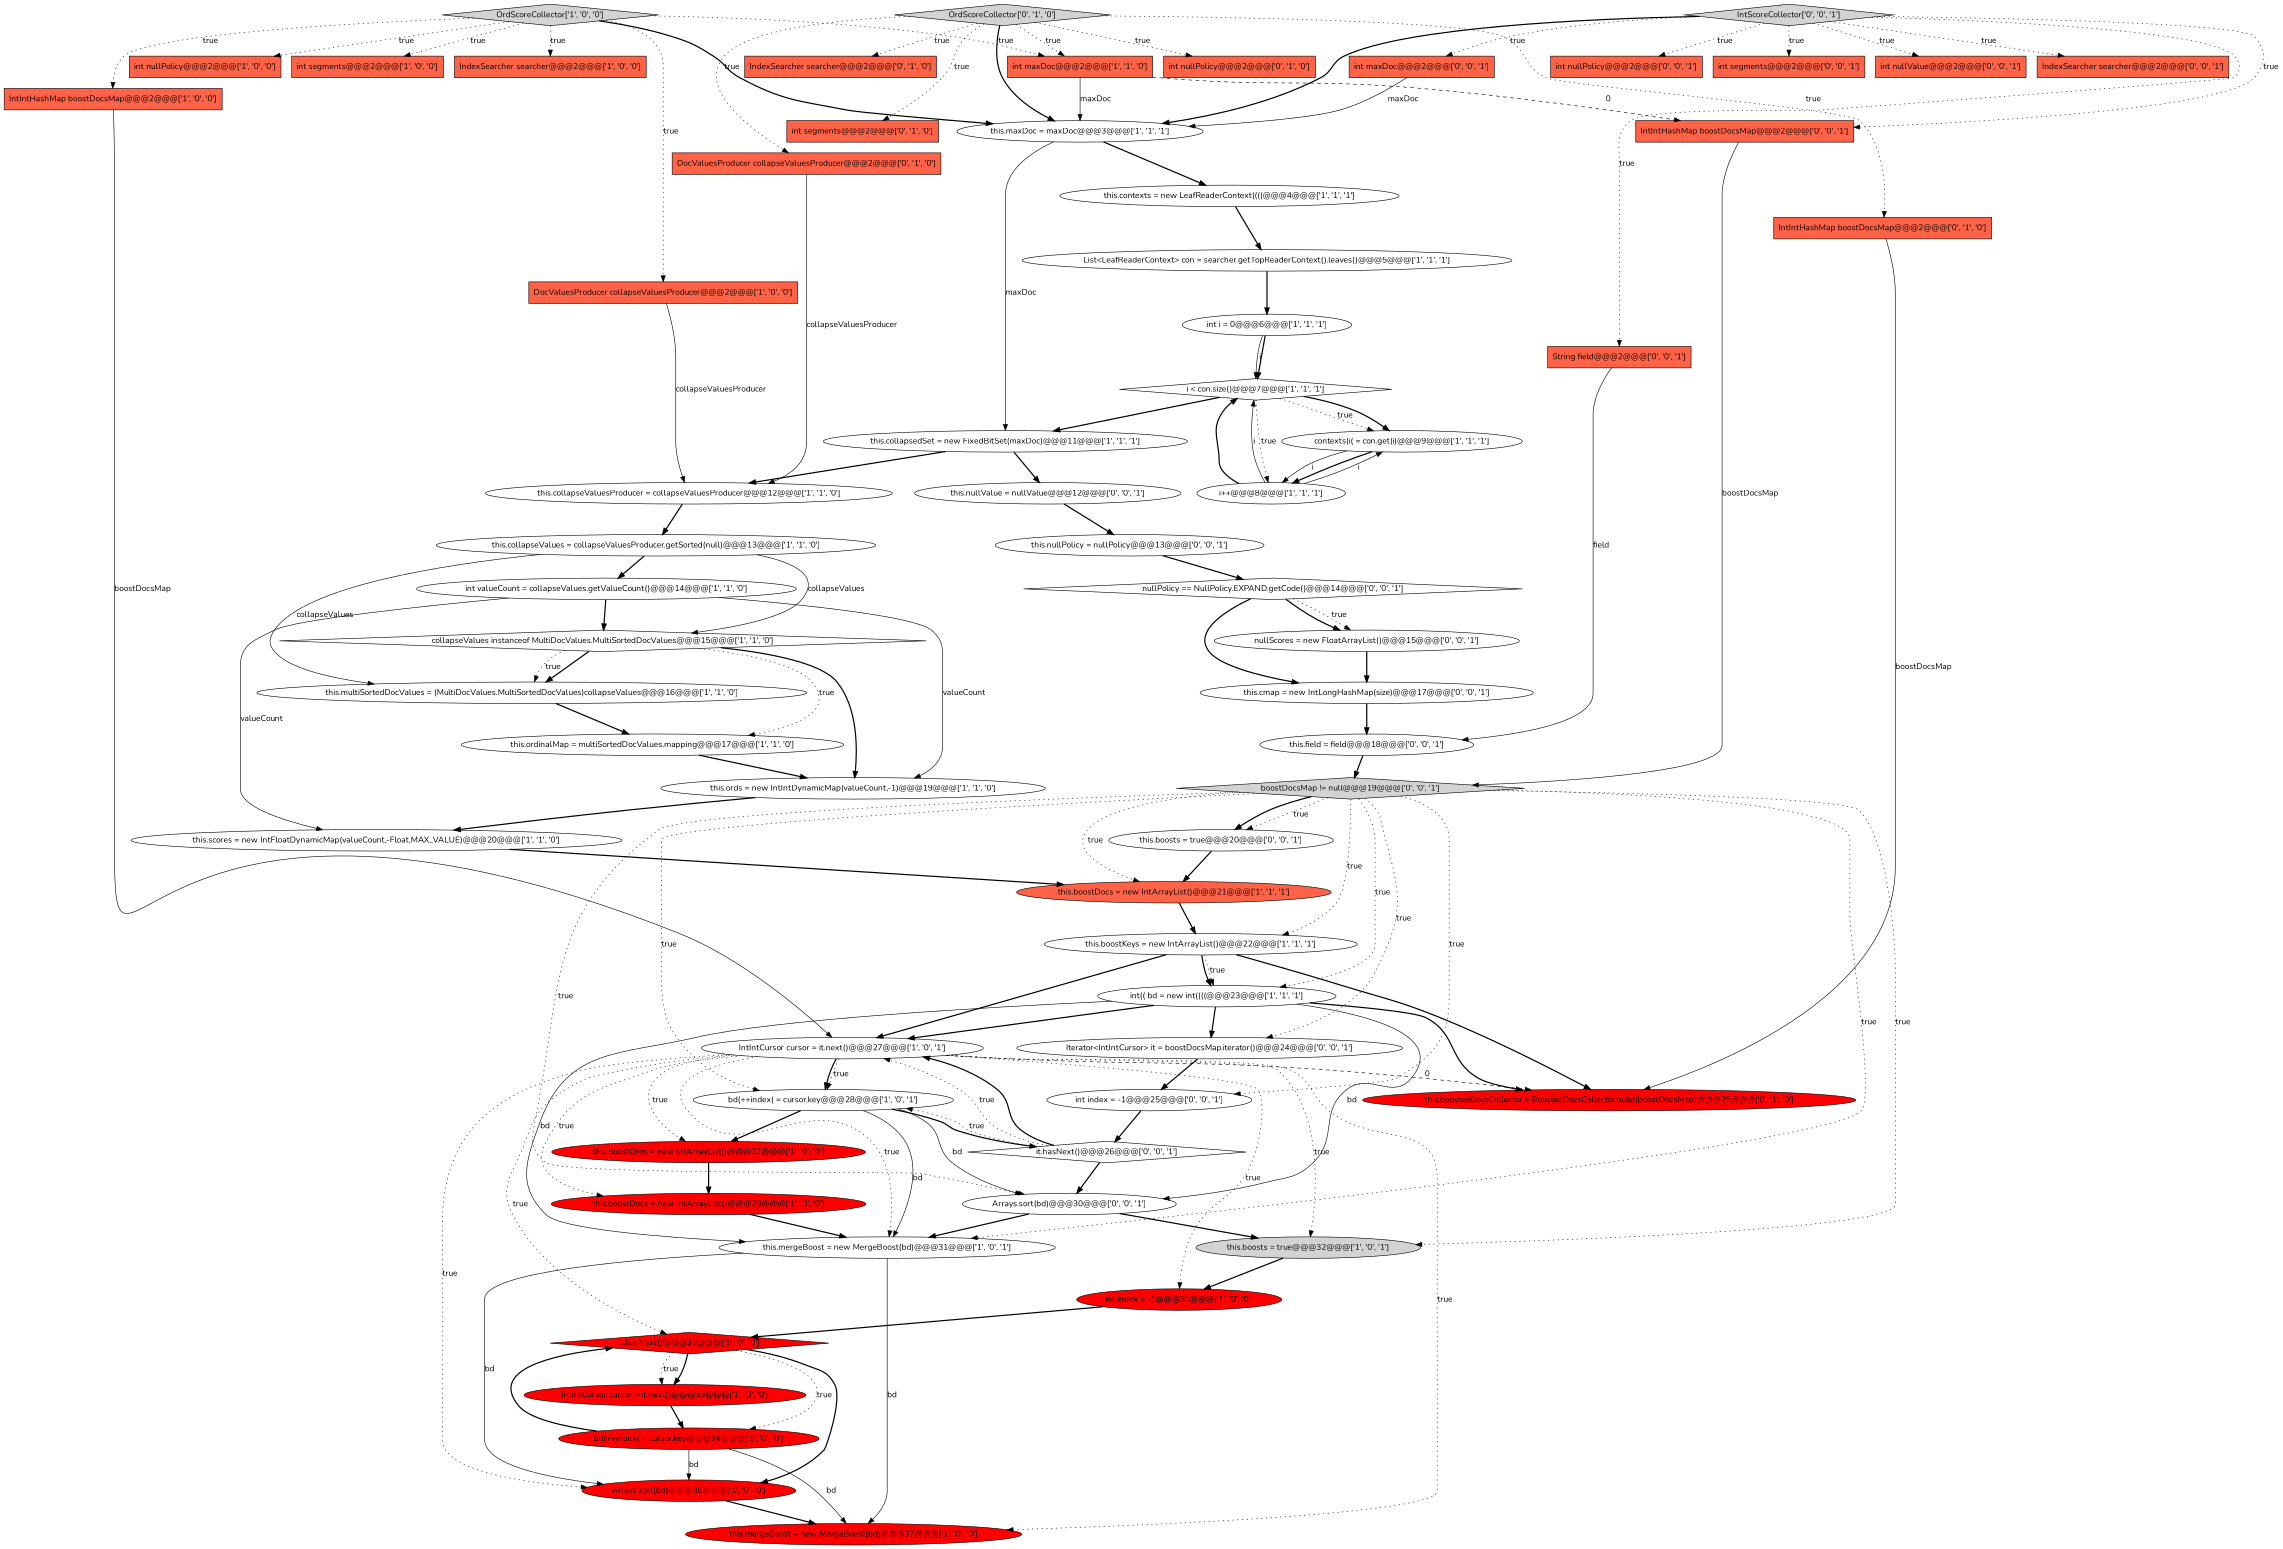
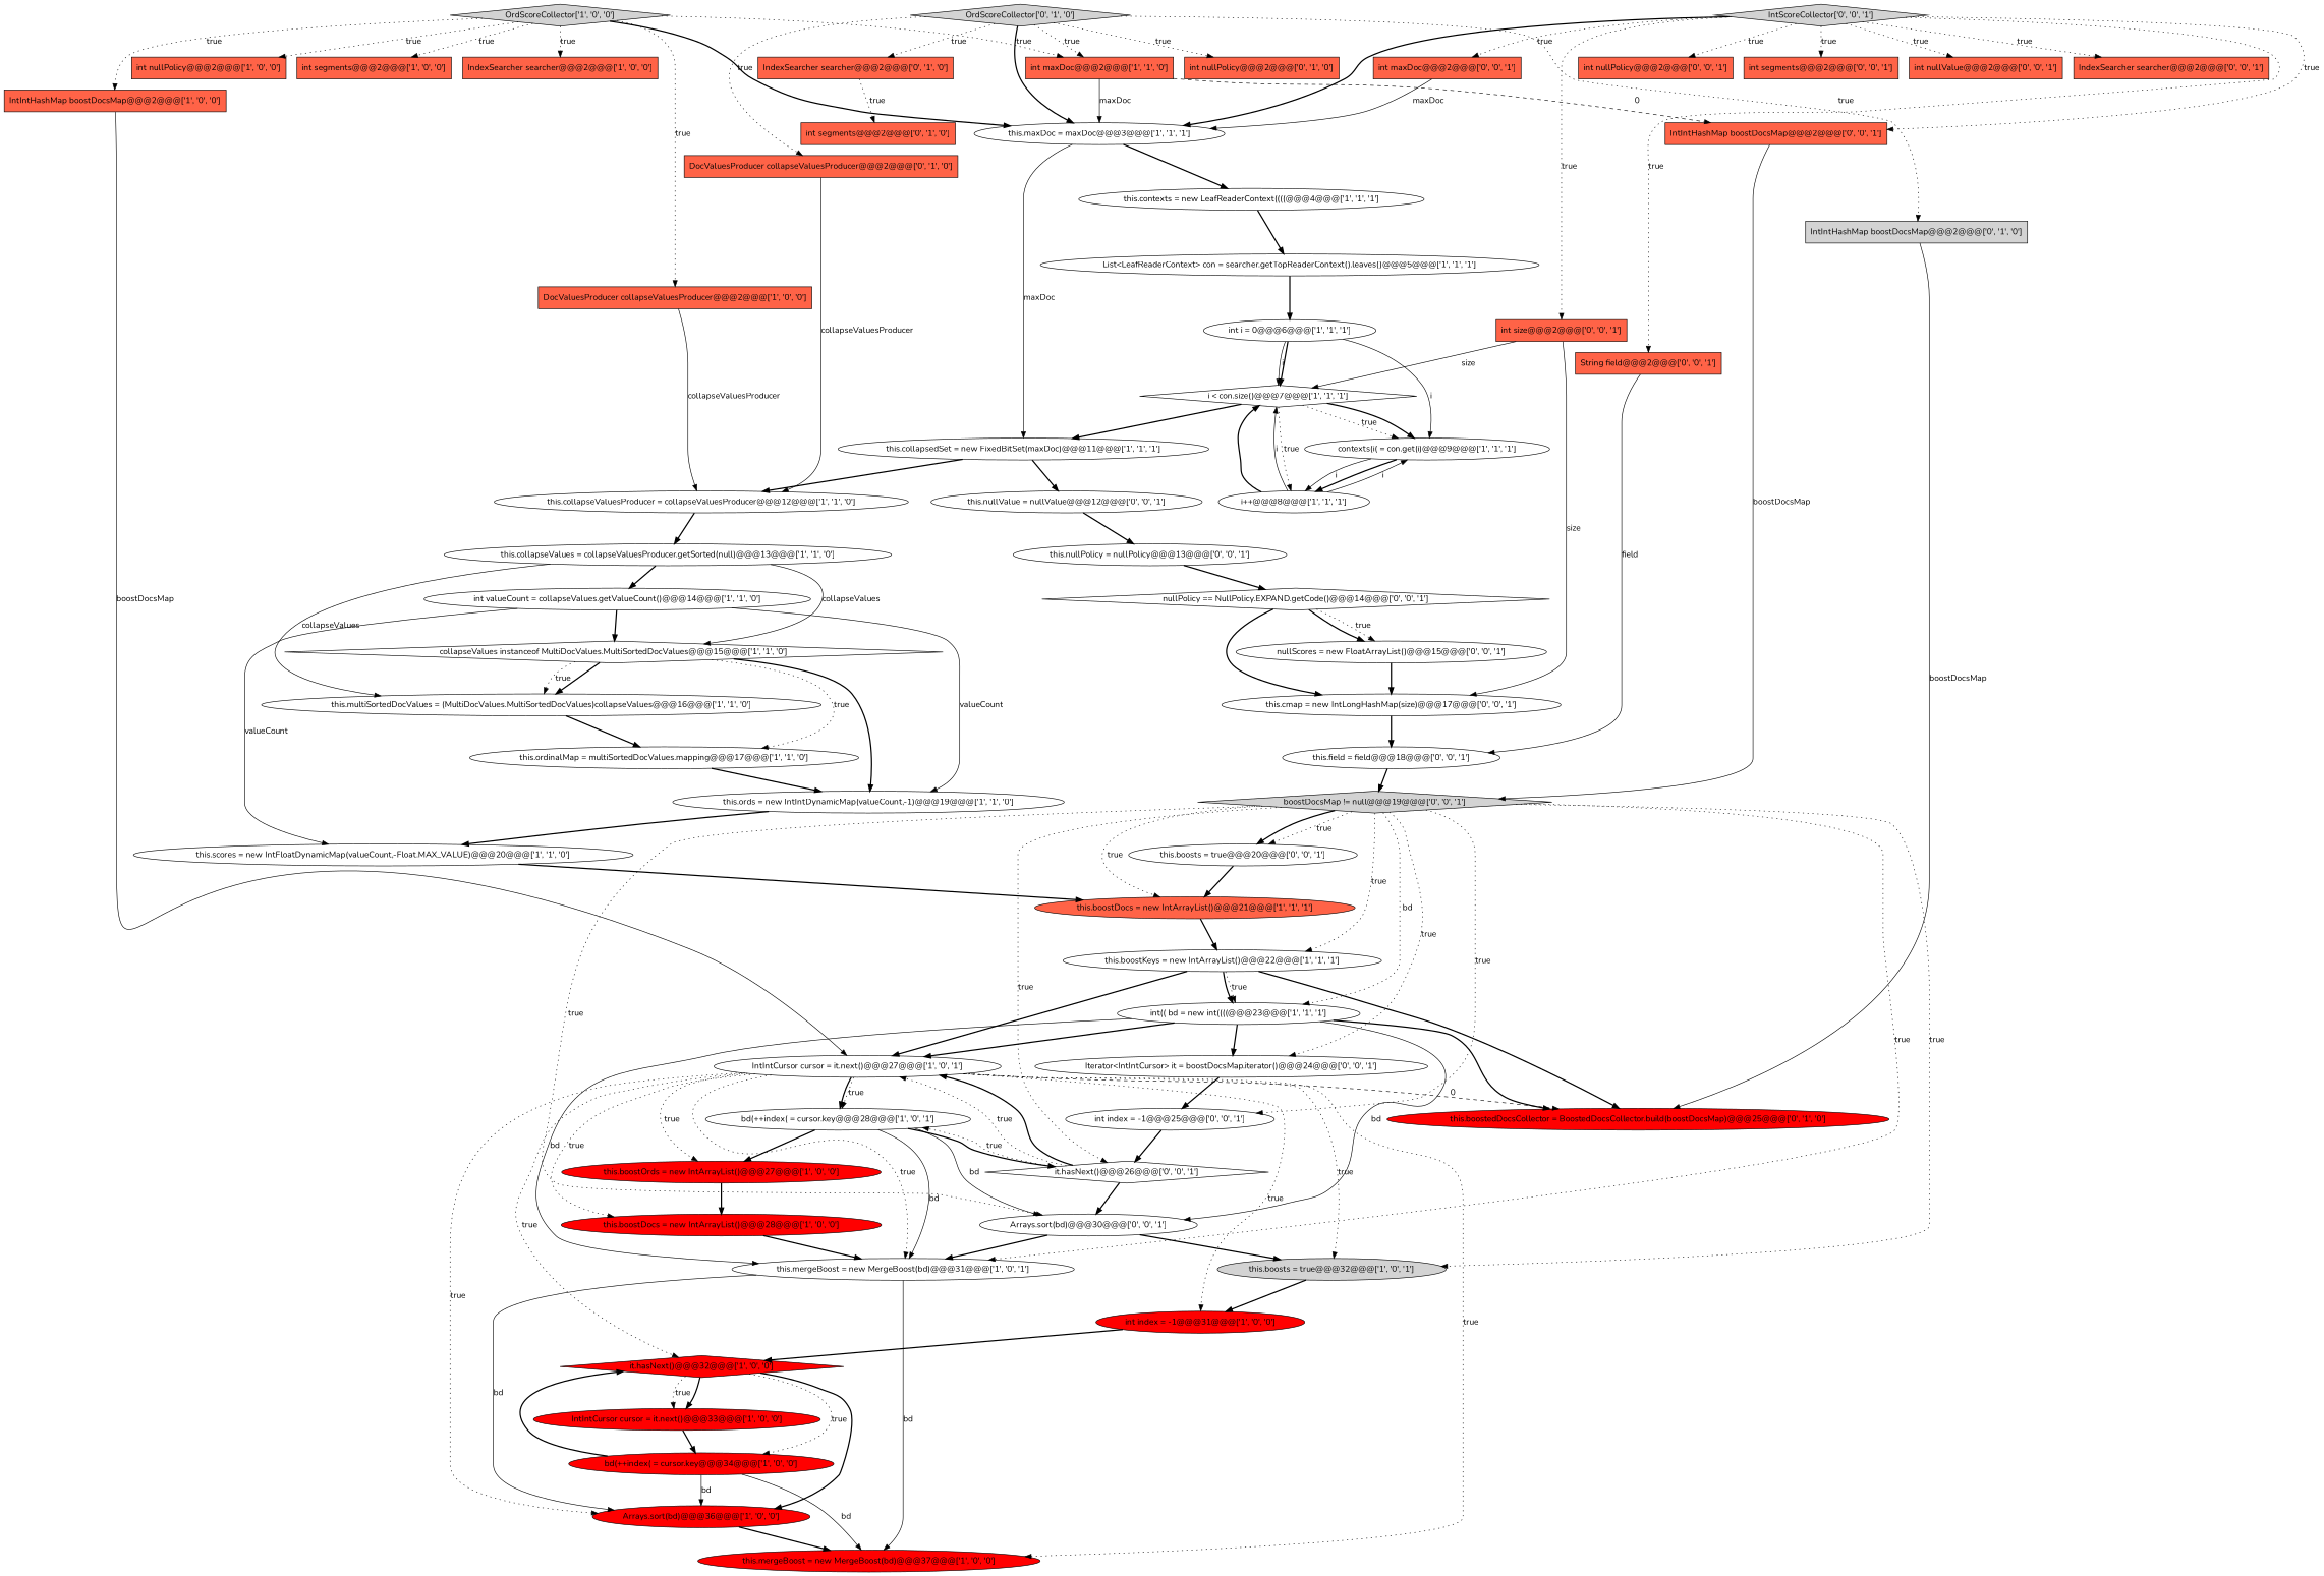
  digraph {
    fontname=Nunito
    node [fillcolor=white fontname=Nunito shape=ellipse style=filled]
    edge [fontname=Nunito style=bold]
    n1 [fillcolor=red label="it.hasNext()@@@32@@@['1', '0', '0']" shape=diamond]
    n2 [fillcolor=red label="bd(++index( = cursor.key@@@34@@@['1', '0', '0']"]
    n3 [fillcolor=red label="Arrays.sort(bd)@@@36@@@['1', '0', '0']"]
    n4 [fillcolor=red label="IntIntCursor cursor = it.next()@@@33@@@['1', '0', '0']"]
    n5 [fillcolor=red label="this.mergeBoost = new MergeBoost(bd)@@@37@@@['1', '0', '0']"]
    n6 [fillcolor=tomato label="int nullPolicy@@@2@@@['0', '1', '0']" shape=box]
    n7 [fillcolor=tomato label="DocValuesProducer collapseValuesProducer@@@2@@@['0', '1', '0']" shape=box]
    n8 [label="this.collapseValuesProducer = collapseValuesProducer@@@12@@@['1', '1', '0']"]
    n9 [label="this.collapseValues = collapseValuesProducer.getSorted(null)@@@13@@@['1', '1', '0']"]
    n10 [fillcolor=tomato label="int segments@@@2@@@['0', '1', '0']" shape=box]
    n11 [label="this.cmap = new IntLongHashMap(size)@@@17@@@['0', '0', '1']"]
    n12 [label="this.field = field@@@18@@@['0', '0', '1']"]
    n13 [fillcolor=lightgray label="boostDocsMap != null@@@19@@@['0', '0', '1']" shape=diamond]
    n14 [fillcolor=red label="this.boostOrds = new IntArrayList()@@@27@@@['1', '0', '0']"]
    n15 [fillcolor=red label="this.boostDocs = new IntArrayList()@@@28@@@['1', '0', '0']"]
    n16 [label="this.mergeBoost = new MergeBoost(bd)@@@31@@@['1', '0', '1']"]
    n17 [fillcolor=tomato label="this.boostDocs = new IntArrayList()@@@21@@@['1', '1', '1']"]
    n18 [label="this.boostKeys = new IntArrayList()@@@22@@@['1', '1', '1']"]
    n19 [fillcolor=red label="this.boostedDocsCollector = BoostedDocsCollector.build(boostDocsMap)@@@25@@@['0', '1', '0']"]
    n20 [label="IntIntCursor cursor = it.next()@@@27@@@['1', '0', '1']"]
    n21 [label="int(( bd = new int((((@@@23@@@['1', '1', '1']"]
+   n22 [fillcolor=tomato label="int size@@@2@@@['0', '0', '1']" shape=box]
    n23 [label="i < con.size()@@@7@@@['1', '1', '1']" shape=diamond]
    n24 [label="contexts(i( = con.get(i)@@@9@@@['1', '1', '1']"]
    n25 [label="i++@@@8@@@['1', '1', '1']"]
    n26 [label="this.collapsedSet = new FixedBitSet(maxDoc)@@@11@@@['1', '1', '1']"]
    n27 [fillcolor=lightgray label="OrdScoreCollector['1', '0', '0']" shape=diamond]
    n28 [fillcolor=tomato label="int nullPolicy@@@2@@@['1', '0', '0']" shape=box]
    n29 [fillcolor=tomato label="int segments@@@2@@@['1', '0', '0']" shape=box]
    n30 [fillcolor=tomato label="IntIntHashMap boostDocsMap@@@2@@@['1', '0', '0']" shape=box]
    n31 [fillcolor=tomato label="int maxDoc@@@2@@@['1', '1', '0']" shape=box]
    n32 [fillcolor=tomato label="DocValuesProducer collapseValuesProducer@@@2@@@['1', '0', '0']" shape=box]
    n33 [fillcolor=tomato label="IndexSearcher searcher@@@2@@@['1', '0', '0']" shape=box]
    n34 [label="this.maxDoc = maxDoc@@@3@@@['1', '1', '1']"]
    n35 [fillcolor=tomato label="IntIntHashMap boostDocsMap@@@2@@@['0', '0', '1']" shape=box]
    n36 [label="this.contexts = new LeafReaderContext((((@@@4@@@['1', '1', '1']"]
-   n37 [fillcolor=tomato label="IntIntHashMap boostDocsMap@@@2@@@['0', '1', '0']" shape=box]
+   n37 [fillcolor=lightgray label="IntIntHashMap boostDocsMap@@@2@@@['0', '1', '0']" shape=box]
    n38 [label="bd(++index( = cursor.key@@@28@@@['1', '0', '1']"]
    n39 [fillcolor=lightgray label="this.boosts = true@@@32@@@['1', '0', '1']"]
    n40 [fillcolor=red label="int index = -1@@@31@@@['1', '0', '0']"]
    n41 [label="int index = -1@@@25@@@['0', '0', '1']"]
    n42 [label="it.hasNext()@@@26@@@['0', '0', '1']" shape=diamond]
    n43 [label="Arrays.sort(bd)@@@30@@@['0', '0', '1']"]
    n44 [label="this.scores = new IntFloatDynamicMap(valueCount,-Float.MAX_VALUE)@@@20@@@['1', '1', '0']"]
    n45 [label="this.boosts = true@@@20@@@['0', '0', '1']"]
    n46 [label="Iterator<IntIntCursor> it = boostDocsMap.iterator()@@@24@@@['0', '0', '1']"]
    n47 [fillcolor=lightgray label="IntScoreCollector['0', '0', '1']" shape=diamond]
    n48 [fillcolor=tomato label="int nullPolicy@@@2@@@['0', '0', '1']" shape=box]
    n49 [fillcolor=tomato label="int segments@@@2@@@['0', '0', '1']" shape=box]
    n50 [fillcolor=tomato label="int nullValue@@@2@@@['0', '0', '1']" shape=box]
    n51 [fillcolor=tomato label="int maxDoc@@@2@@@['0', '0', '1']" shape=box]
    n52 [fillcolor=tomato label="String field@@@2@@@['0', '0', '1']" shape=box]
    n53 [fillcolor=tomato label="IndexSearcher searcher@@@2@@@['0', '0', '1']" shape=box]
    n54 [label="this.ordinalMap = multiSortedDocValues.mapping@@@17@@@['1', '1', '0']"]
    n55 [label="this.ords = new IntIntDynamicMap(valueCount,-1)@@@19@@@['1', '1', '0']"]
    n56 [label="this.nullPolicy = nullPolicy@@@13@@@['0', '0', '1']"]
    n57 [label="nullPolicy == NullPolicy.EXPAND.getCode()@@@14@@@['0', '0', '1']" shape=diamond]
    n58 [label="nullScores = new FloatArrayList()@@@15@@@['0', '0', '1']"]
    n59 [label="this.nullValue = nullValue@@@12@@@['0', '0', '1']"]
    n60 [label="int valueCount = collapseValues.getValueCount()@@@14@@@['1', '1', '0']"]
    n61 [label="collapseValues instanceof MultiDocValues.MultiSortedDocValues@@@15@@@['1', '1', '0']" shape=diamond]
    n62 [label="this.multiSortedDocValues = (MultiDocValues.MultiSortedDocValues)collapseValues@@@16@@@['1', '1', '0']"]
    n63 [fillcolor=lightgray label="OrdScoreCollector['0', '1', '0']" shape=diamond]
    n64 [fillcolor=tomato label="IndexSearcher searcher@@@2@@@['0', '1', '0']" shape=box]
    n65 [label="int i = 0@@@6@@@['1', '1', '1']"]
    n66 [label="List<LeafReaderContext> con = searcher.getTopReaderContext().leaves()@@@5@@@['1', '1', '1']"]
    n1 -> n2 [label=true style=dotted]
    n1 -> n3
    n1 -> n4
    n1 -> n4 [label=true style=dotted]
    n2 -> n1
    n2 -> n3 [label=bd style=solid]
    n2 -> n5 [label=bd style=solid]
    n3 -> n5
    n4 -> n2
    n7 -> n8 [label=collapseValuesProducer style=solid]
    n8 -> n9
    n9 -> n60
    n9 -> n61 [label=collapseValues style=solid]
    n9 -> n62 [label=collapseValues style=solid]
    n11 -> n12
    n12 -> n13
    n13 -> n16 [label=true style=dotted]
    n13 -> n17 [label=true style=dotted]
    n13 -> n18 [label=true style=dotted]
-   n13 -> n21 [label=true style=dotted]
+   n13 -> n21 [label=bd style=dotted]
    n13 -> n39 [label=true style=dotted]
    n13 -> n41 [label=true style=dotted]
-   n13 -> n38 [label=true style=dotted]
+   n13 -> n42 [label=true style=dotted]
    n13 -> n43 [label=true style=dotted]
    n13 -> n45
    n13 -> n45 [label=true style=dotted]
    n13 -> n46 [label=true style=dotted]
    n14 -> n15
    n15 -> n16
    n16 -> n3 [label=bd style=solid]
    n16 -> n5 [label=bd style=solid]
    n17 -> n18
    n18 -> n19
    n18 -> n20
    n18 -> n21
    n18 -> n21 [label=true style=dotted]
    n20 -> n1 [label=true style=dotted]
    n20 -> n3 [label=true style=dotted]
    n20 -> n5 [label=true style=dotted]
    n20 -> n14 [label=true style=dotted]
    n20 -> n15 [label=true style=dotted]
    n20 -> n16 [label=true style=dotted]
    n20 -> n19 [label=0 style=dashed]
    n20 -> n38 [label=true style=dotted]
    n20 -> n38
    n20 -> n39 [label=true style=dotted]
    n20 -> n40 [label=true style=dotted]
    n21 -> n16 [label=bd style=solid]
    n21 -> n19
    n21 -> n20
    n21 -> n43 [label=bd style=solid]
    n21 -> n46
+   n22 -> n11 [label=size style=solid]
+   n22 -> n23 [label=size style=solid]
    n23 -> n24 [label=true style=dotted]
    n23 -> n24
    n23 -> n25 [label=true style=dotted]
    n23 -> n26
    n24 -> n25 [label=i style=solid]
    n24 -> n25
    n25 -> n23
    n25 -> n23 [label=i style=solid]
    n25 -> n24 [label=i style=solid]
    n26 -> n8
    n26 -> n59
    n27 -> n28 [label=true style=dotted]
    n27 -> n29 [label=true style=dotted]
    n27 -> n30 [label=true style=dotted]
    n27 -> n31 [label=true style=dotted]
    n27 -> n32 [label=true style=dotted]
    n27 -> n33 [label=true style=dotted]
    n27 -> n34
    n30 -> n20 [label=boostDocsMap style=solid]
    n31 -> n34 [label=maxDoc style=solid]
    n31 -> n35 [label=0 style=dashed]
    n32 -> n8 [label=collapseValuesProducer style=solid]
    n34 -> n26 [label=maxDoc style=solid]
    n34 -> n36
    n35 -> n13 [label=boostDocsMap style=solid]
    n36 -> n66
    n37 -> n19 [label=boostDocsMap style=solid]
    n38 -> n14
    n38 -> n16 [label=bd style=solid]
    n38 -> n42
    n38 -> n43 [label=bd style=solid]
    n39 -> n40
    n40 -> n1
    n41 -> n42
    n42 -> n20 [label=true style=dotted]
    n42 -> n20
    n42 -> n38 [label=true style=dotted]
    n42 -> n43
    n43 -> n16
    n43 -> n39
    n44 -> n17
    n45 -> n17
    n46 -> n41
+   n47 -> n22 [label=true style=dotted]
    n47 -> n34
    n47 -> n35 [label=true style=dotted]
    n47 -> n48 [label=true style=dotted]
    n47 -> n49 [label=true style=dotted]
    n47 -> n50 [label=true style=dotted]
    n47 -> n51 [label=true style=dotted]
    n47 -> n52 [label=true style=dotted]
    n47 -> n53 [label=true style=dotted]
    n51 -> n34 [label=maxDoc style=solid]
    n52 -> n12 [label=field style=solid]
    n54 -> n55
    n55 -> n44
    n56 -> n57
    n57 -> n11
    n57 -> n58
    n57 -> n58 [label=true style=dotted]
    n58 -> n11
    n59 -> n56
    n60 -> n44 [label=valueCount style=solid]
    n60 -> n55 [label=valueCount style=solid]
    n60 -> n61
    n61 -> n54 [label=true style=dotted]
    n61 -> n55
    n61 -> n62
    n61 -> n62 [label=true style=dotted]
    n62 -> n54
    n63 -> n6 [label=true style=dotted]
    n63 -> n7 [label=true style=dotted]
-   n63 -> n10 [label=true style=dotted]
+   n64 -> n10 [label=true style=dotted]
    n63 -> n31 [label=true style=dotted]
    n63 -> n34
    n63 -> n37 [label=true style=dotted]
    n63 -> n64 [label=true style=dotted]
    n65 -> n23
    n65 -> n23 [label=i style=solid]
+   n65 -> n24 [label=i style=solid]
    n66 -> n65
  }
